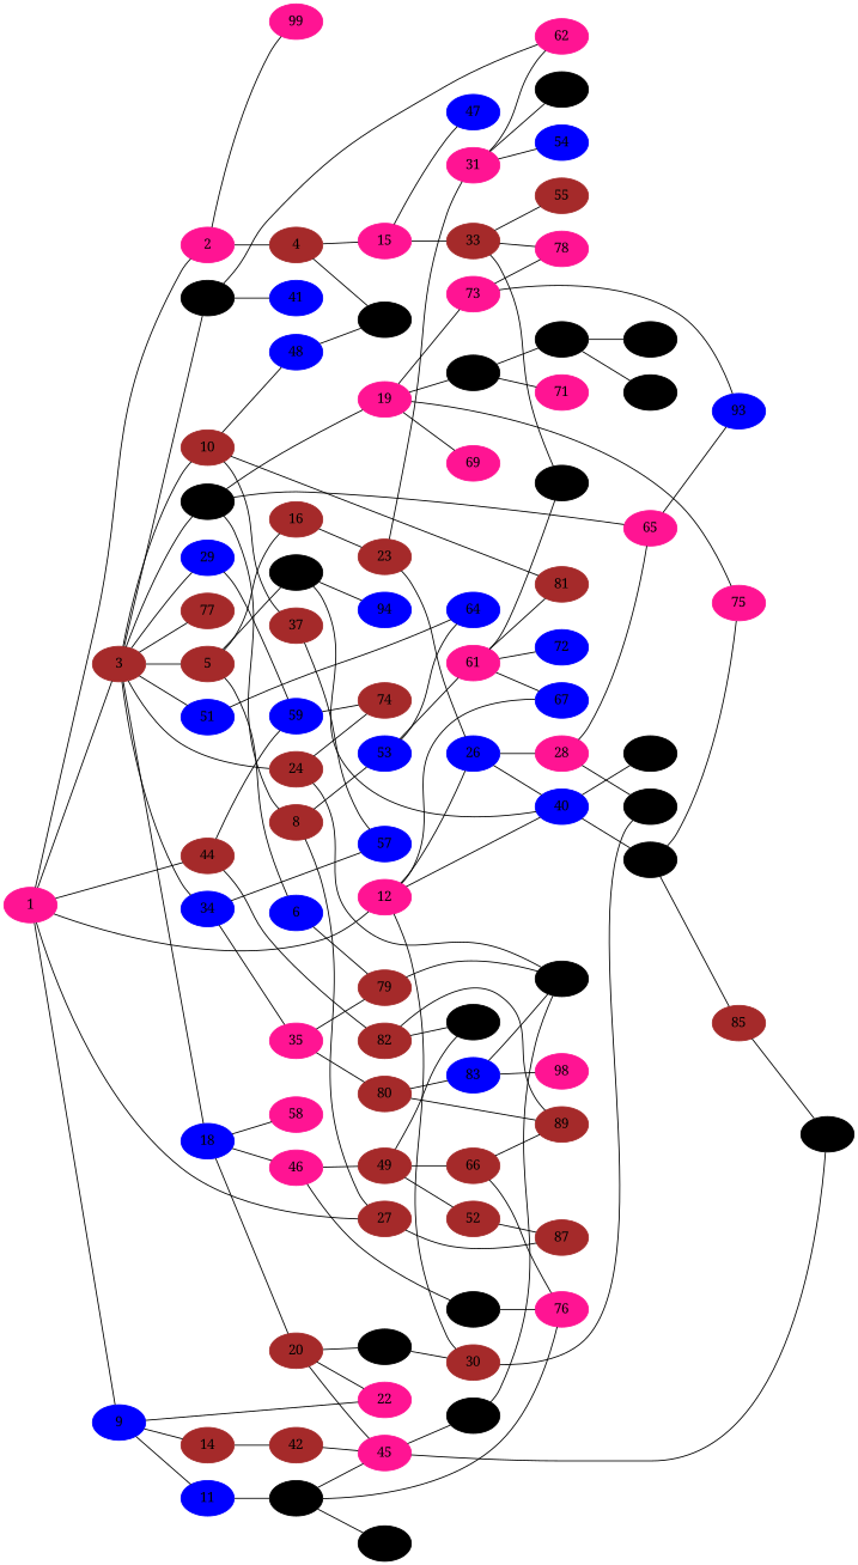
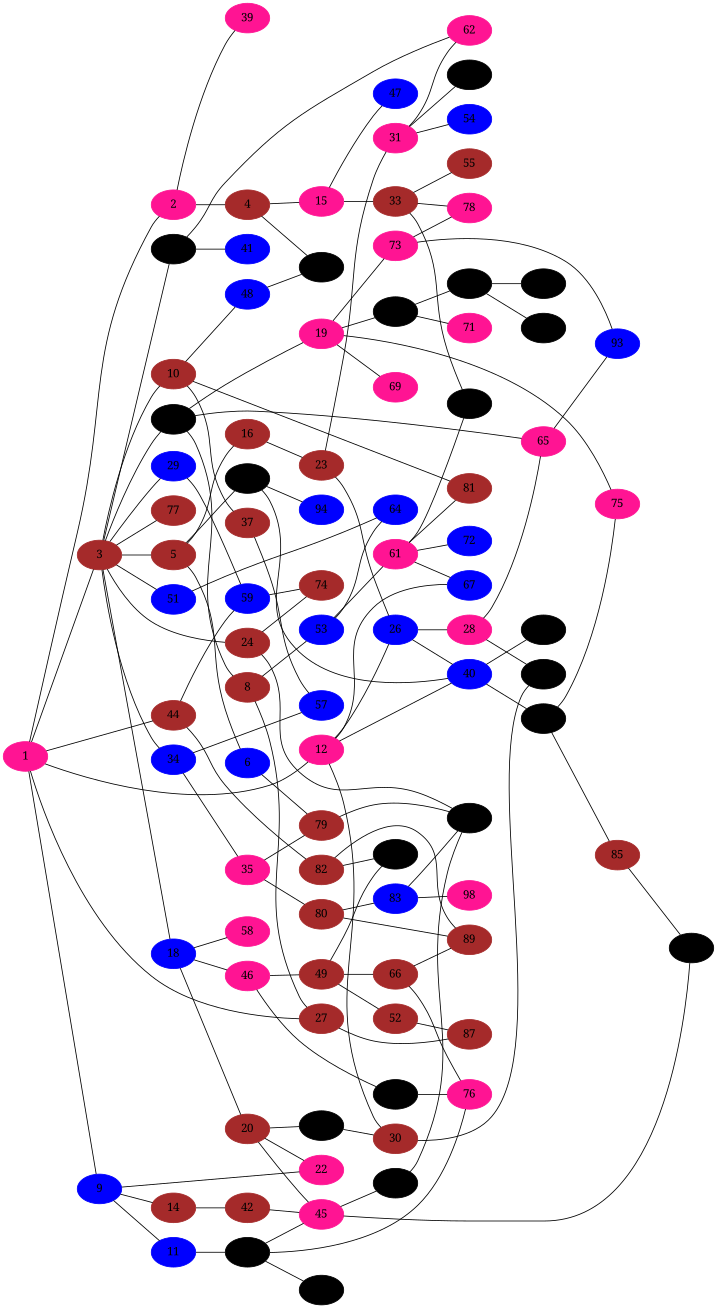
  graph {
    fontname="Noto Serif"
    rankdir=LR
    node [color=brown fontname="Noto Serif" style=filled]
    edge [fontname="Noto Serif"]
    1 [color=deeppink]
    2 [color=deeppink]
    3
    9 [color=blue]
    12 [color=deeppink]
    27
    44
    4
-   39 [color=deeppink label=99]
+   39 [color=deeppink]
    5
    7 [color=black]
    10
    17 [color=black]
    18 [color=blue]
    24
    29 [color=blue]
    34 [color=blue]
    51 [color=blue]
    77
    11 [color=blue]
    14
    22 [color=deeppink]
    26 [color=blue]
    30
    40 [color=blue]
    67 [color=blue]
    87
    59 [color=blue]
    82
    15 [color=deeppink]
    68 [color=black]
    6 [color=blue]
    13 [color=black]
    16
    8
    19 [color=deeppink]
    65 [color=deeppink]
    37
    48 [color=blue]
    81
    41 [color=blue]
    62 [color=deeppink]
    20
    46 [color=deeppink]
    58 [color=deeppink]
    74
    91 [color=black]
    35 [color=deeppink]
    57 [color=blue]
    64 [color=blue]
    33
    47 [color=blue]
    79
    94 [color=blue]
    23
    53 [color=blue]
    21 [color=black]
    69 [color=deeppink]
    75 [color=deeppink]
    73 [color=deeppink]
    93 [color=blue]
    61 [color=deeppink]
    43 [color=black]
    42
    45 [color=deeppink]
    60 [color=black]
    76 [color=deeppink]
    28 [color=deeppink]
    32 [color=black]
    70 [color=black]
    88 [color=black]
    55
    78 [color=deeppink]
    95 [color=black]
    31 [color=deeppink]
    25 [color=black]
    49
    63 [color=black]
    36 [color=black]
    71 [color=deeppink]
    86 [color=black]
    92 [color=black]
    38 [color=black]
    56 [color=black]
    50 [color=black]
    54 [color=blue]
    80
    89
    83 [color=blue]
    85
    84 [color=black]
    52
    66
    72 [color=blue]
    n95 [color=deeppink label=98]
    1 -- 2
    1 -- 3
    1 -- 9
    1 -- 12
    1 -- 27
    1 -- 44
    2 -- 4
    2 -- 39
    3 -- 5
    3 -- 7
    3 -- 10
    3 -- 17
    3 -- 18
    3 -- 24
    3 -- 29
    3 -- 34
    3 -- 51
    3 -- 77
    9 -- 11
    9 -- 14
    9 -- 22
    12 -- 26
    12 -- 30
    12 -- 40
    12 -- 67
    27 -- 87
    44 -- 59
    44 -- 82
    4 -- 15
    4 -- 68
    5 -- 6
    5 -- 13
    5 -- 16
    7 -- 8
    7 -- 19
    7 -- 65
    10 -- 37
    10 -- 48
    10 -- 81
    17 -- 41
    17 -- 62
    18 -- 20
    18 -- 46
    18 -- 58
    24 -- 74
    24 -- 91
    29 -- 59
    34 -- 35
    34 -- 57
    51 -- 64
    11 -- 43
    14 -- 42
    26 -- 40
    26 -- 28
    30 -- 32
    40 -- 70
    40 -- 88
    59 -- 74
    82 -- 89
    82 -- 84
    15 -- 33
    15 -- 47
    6 -- 79
    13 -- 40
    13 -- 94
    16 -- 23
    8 -- 27
    8 -- 53
    19 -- 21
    19 -- 69
    19 -- 75
    19 -- 73
    65 -- 93
    37 -- 57
    48 -- 68
    20 -- 22
    20 -- 45
    20 -- 25
    46 -- 49
    46 -- 63
    35 -- 79
    35 -- 80
    33 -- 55
    33 -- 78
    33 -- 95
    79 -- 91
    23 -- 26
    23 -- 31
    53 -- 64
    53 -- 61
    21 -- 36
    21 -- 71
    73 -- 93
    73 -- 78
    61 -- 67
    61 -- 81
    61 -- 95
    61 -- 72
    43 -- 45
    43 -- 60
    43 -- 76
    42 -- 45
    45 -- 86
    45 -- 92
    28 -- 65
    28 -- 32
    70 -- 75
    70 -- 85
    31 -- 62
    31 -- 50
    31 -- 54
    25 -- 30
    49 -- 84
    49 -- 52
    49 -- 66
    63 -- 76
    36 -- 38
    36 -- 56
    86 -- 91
    80 -- 89
    80 -- 83
    83 -- 91
    83 -- n95
    85 -- 92
    52 -- 87
    66 -- 76
    66 -- 89
  }
